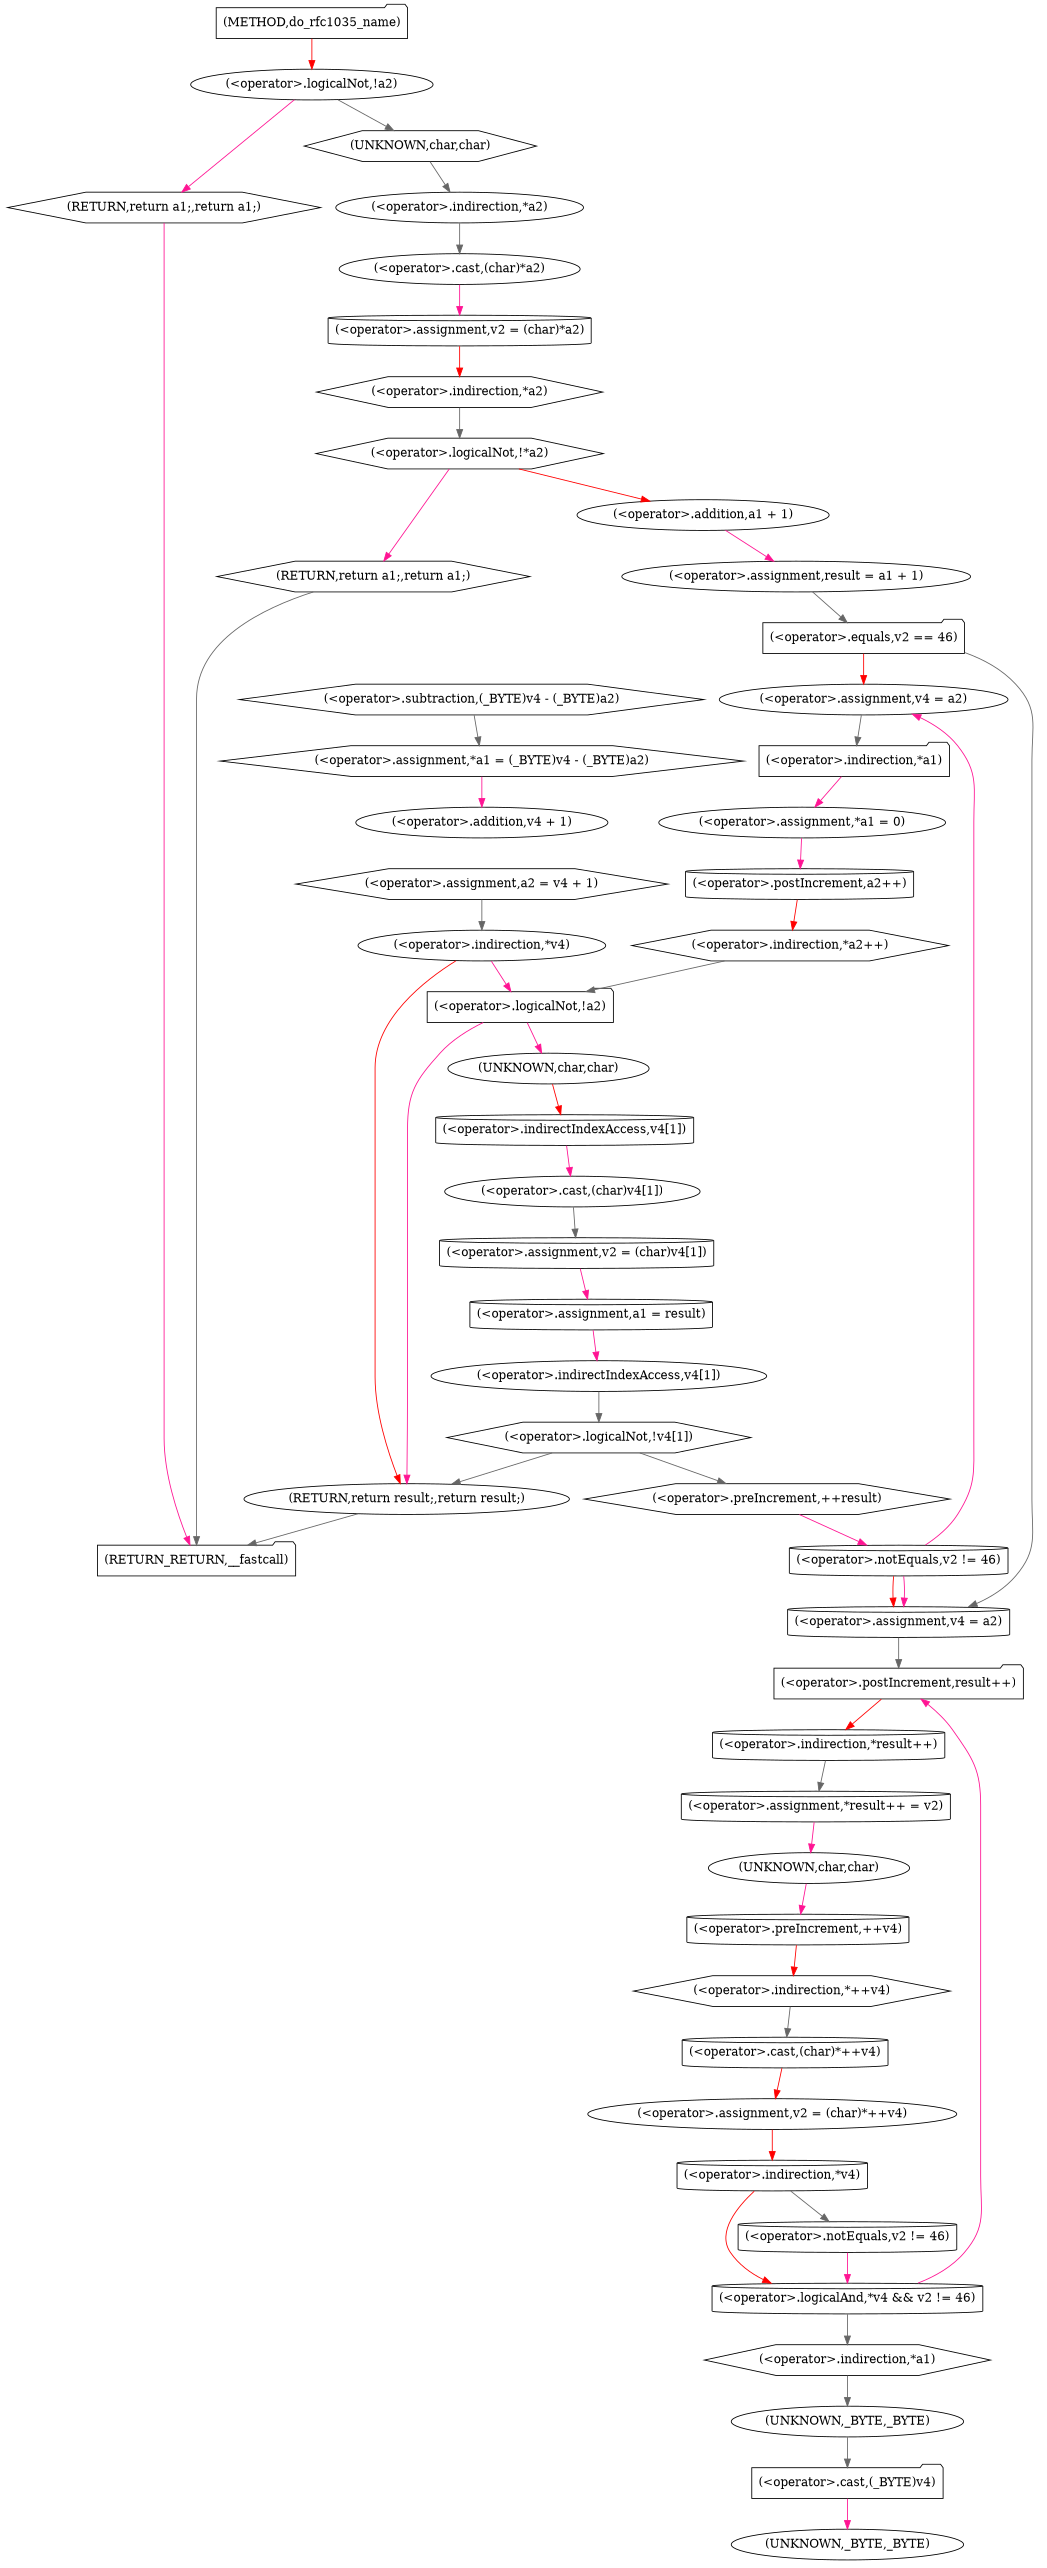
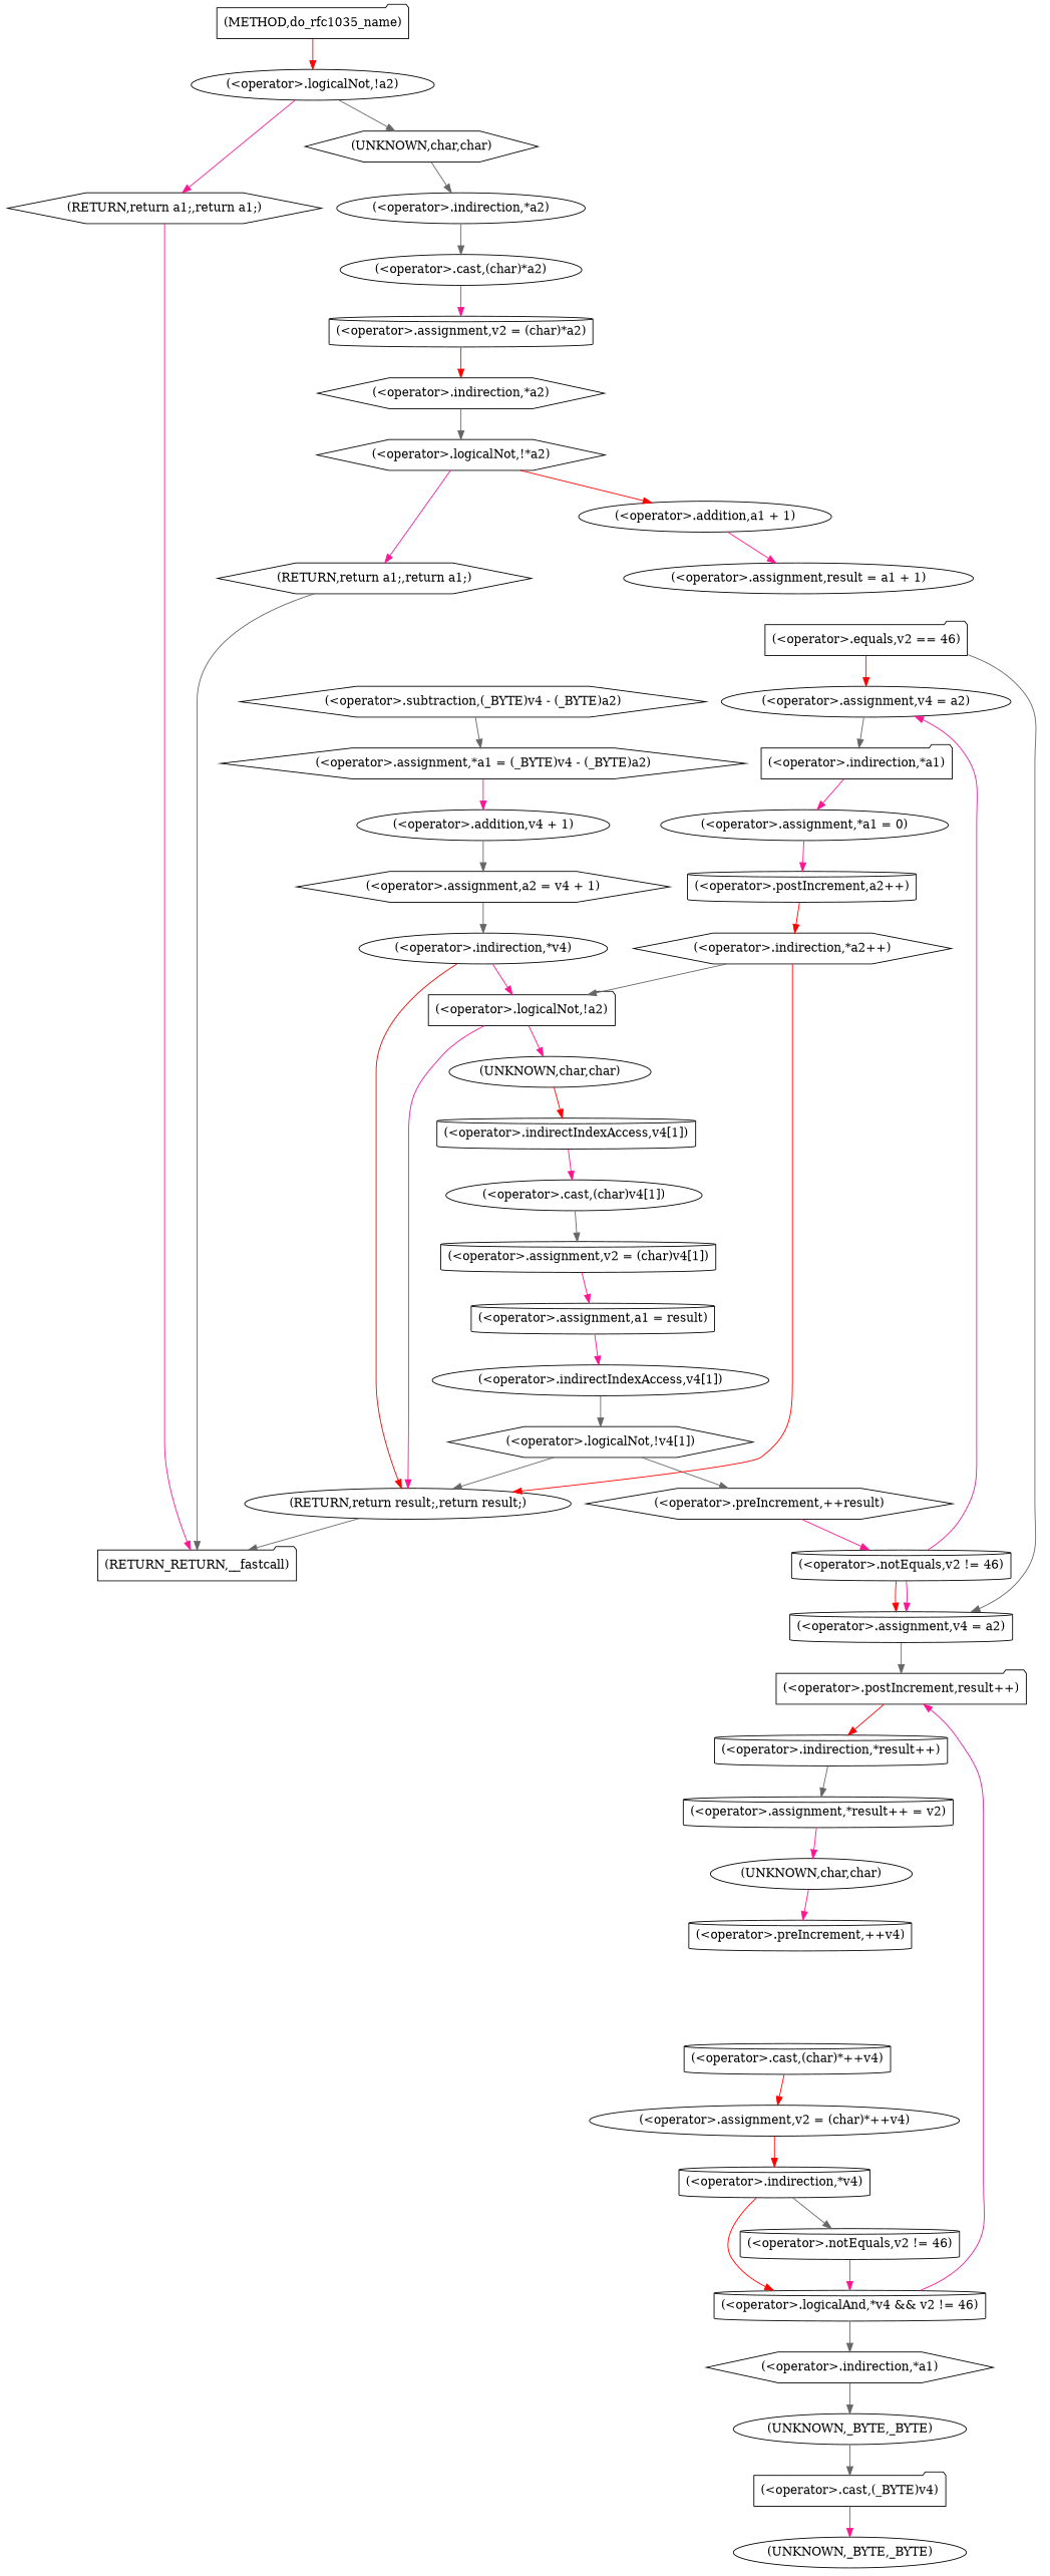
  digraph {
    node [shape=ellipse]
    edge [color=gray40]
    n1 [label="(<operator>.logicalNot,!a2)"]
    n2 [label="(RETURN,return a1;,return a1;)" shape=hexagon]
    n3 [label="(UNKNOWN,char,char)" shape=hexagon]
    n4 [label="(RETURN_RETURN,__fastcall)" shape=folder]
    n5 [label="(<operator>.indirection,*a2)"]
    n6 [label="(<operator>.assignment,v2 = (char)*a2)" shape=cylinder]
    n7 [label="(<operator>.indirection,*a2)" shape=hexagon]
    n8 [label="(<operator>.logicalNot,!*a2)" shape=hexagon]
    n9 [label="(<operator>.cast,(char)*a2)"]
    n10 [label="(RETURN,return a1;,return a1;)" shape=hexagon]
    n11 [label="(<operator>.addition,a1 + 1)"]
    n12 [label="(<operator>.assignment,result = a1 + 1)"]
    n13 [label="(<operator>.equals,v2 == 46)" shape=folder]
    n14 [label="(<operator>.assignment,v4 = a2)" shape=cylinder]
    n15 [label="(<operator>.assignment,v4 = a2)"]
    n16 [label="(<operator>.postIncrement,result++)" shape=folder]
    n17 [label="(<operator>.indirection,*a1)" shape=folder]
    n18 [label="(<operator>.indirection,*result++)" shape=cylinder]
    n19 [label="(<operator>.assignment,*result++ = v2)" shape=cylinder]
    n20 [label="(UNKNOWN,char,char)"]
    n21 [label="(<operator>.preIncrement,++v4)" shape=cylinder]
    n22 [label="(<operator>.assignment,v2 = (char)*++v4)"]
    n23 [label="(<operator>.indirection,*v4)" shape=cylinder]
    n24 [label="(<operator>.logicalAnd,*v4 && v2 != 46)" shape=cylinder]
    n25 [label="(<operator>.notEquals,v2 != 46)" shape=cylinder]
    n26 [label="(<operator>.cast,(char)*++v4)" shape=cylinder]
-   n27 [label="(<operator>.indirection,*++v4)" shape=hexagon]
    n28 [label="(<operator>.indirection,*a1)" shape=hexagon]
    n29 [label="(UNKNOWN,_BYTE,_BYTE)"]
    n30 [label="(<operator>.assignment,*a1 = (_BYTE)v4 - (_BYTE)a2)" shape=hexagon]
    n31 [label="(<operator>.addition,v4 + 1)"]
    n32 [label="(<operator>.assignment,a2 = v4 + 1)" shape=hexagon]
    n33 [label="(<operator>.cast,(_BYTE)v4)" shape=folder]
    n34 [label="(<operator>.subtraction,(_BYTE)v4 - (_BYTE)a2)" shape=hexagon]
    n35 [label="(UNKNOWN,_BYTE,_BYTE)"]
    n36 [label="(<operator>.indirection,*v4)"]
    n37 [label="(<operator>.logicalNot,!a2)" shape=folder]
    n38 [label="(RETURN,return result;,return result;)"]
    n39 [label="(UNKNOWN,char,char)"]
    n40 [label="(<operator>.indirectIndexAccess,v4[1])" shape=cylinder]
    n41 [label="(<operator>.assignment,v2 = (char)v4[1])" shape=cylinder]
    n42 [label="(<operator>.assignment,a1 = result)" shape=cylinder]
    n43 [label="(<operator>.indirectIndexAccess,v4[1])"]
    n44 [label="(<operator>.cast,(char)v4[1])"]
    n45 [label="(<operator>.logicalNot,!v4[1])" shape=hexagon]
    n46 [label="(<operator>.preIncrement,++result)" shape=hexagon]
    n47 [label="(<operator>.notEquals,v2 != 46)" shape=cylinder]
    n48 [label="(<operator>.assignment,*a1 = 0)"]
    n49 [label="(<operator>.postIncrement,a2++)" shape=cylinder]
    n50 [label="(<operator>.indirection,*a2++)" shape=hexagon]
    n51 [label="(METHOD,do_rfc1035_name)" shape=folder]
    n1 -> n2 [color=deeppink]
    n1 -> n3
    n2 -> n4 [color=deeppink]
    n3 -> n5
    n5 -> n9
    n6 -> n7 [color=red]
    n7 -> n8
    n8 -> n10 [color=deeppink]
    n8 -> n11 [color=red]
    n9 -> n6 [color=deeppink]
    n10 -> n4
    n11 -> n12 [color=deeppink]
-   n12 -> n13
    n13 -> n14
    n13 -> n15 [color=red]
    n14 -> n16
    n15 -> n17
    n16 -> n18 [color=red]
    n17 -> n48 [color=deeppink]
    n18 -> n19
    n19 -> n20 [color=deeppink]
    n20 -> n21 [color=deeppink]
-   n21 -> n27 [color=red]
    n22 -> n23 [color=red]
    n23 -> n24 [color=red]
    n23 -> n25
    n24 -> n16 [color=deeppink]
    n24 -> n28
    n25 -> n24 [color=deeppink]
    n26 -> n22 [color=red]
-   n27 -> n26
    n28 -> n29
    n29 -> n33
    n30 -> n31 [color=deeppink]
+   n31 -> n32
    n32 -> n36
    n33 -> n35 [color=deeppink]
    n34 -> n30
    n36 -> n37 [color=deeppink]
    n36 -> n38 [color=red]
    n37 -> n38 [color=deeppink]
    n37 -> n39 [color=deeppink]
    n38 -> n4
    n39 -> n40 [color=red]
    n40 -> n44 [color=deeppink]
    n41 -> n42 [color=deeppink]
    n42 -> n43 [color=deeppink]
    n43 -> n45
    n44 -> n41
    n45 -> n38
    n45 -> n46
    n46 -> n47 [color=deeppink]
    n47 -> n14 [color=red]
    n47 -> n14 [color=deeppink]
    n47 -> n15 [color=deeppink]
    n48 -> n49 [color=deeppink]
    n49 -> n50 [color=red]
    n50 -> n37
+   n50 -> n38 [color=red]
    n51 -> n1 [color=red]
  }
